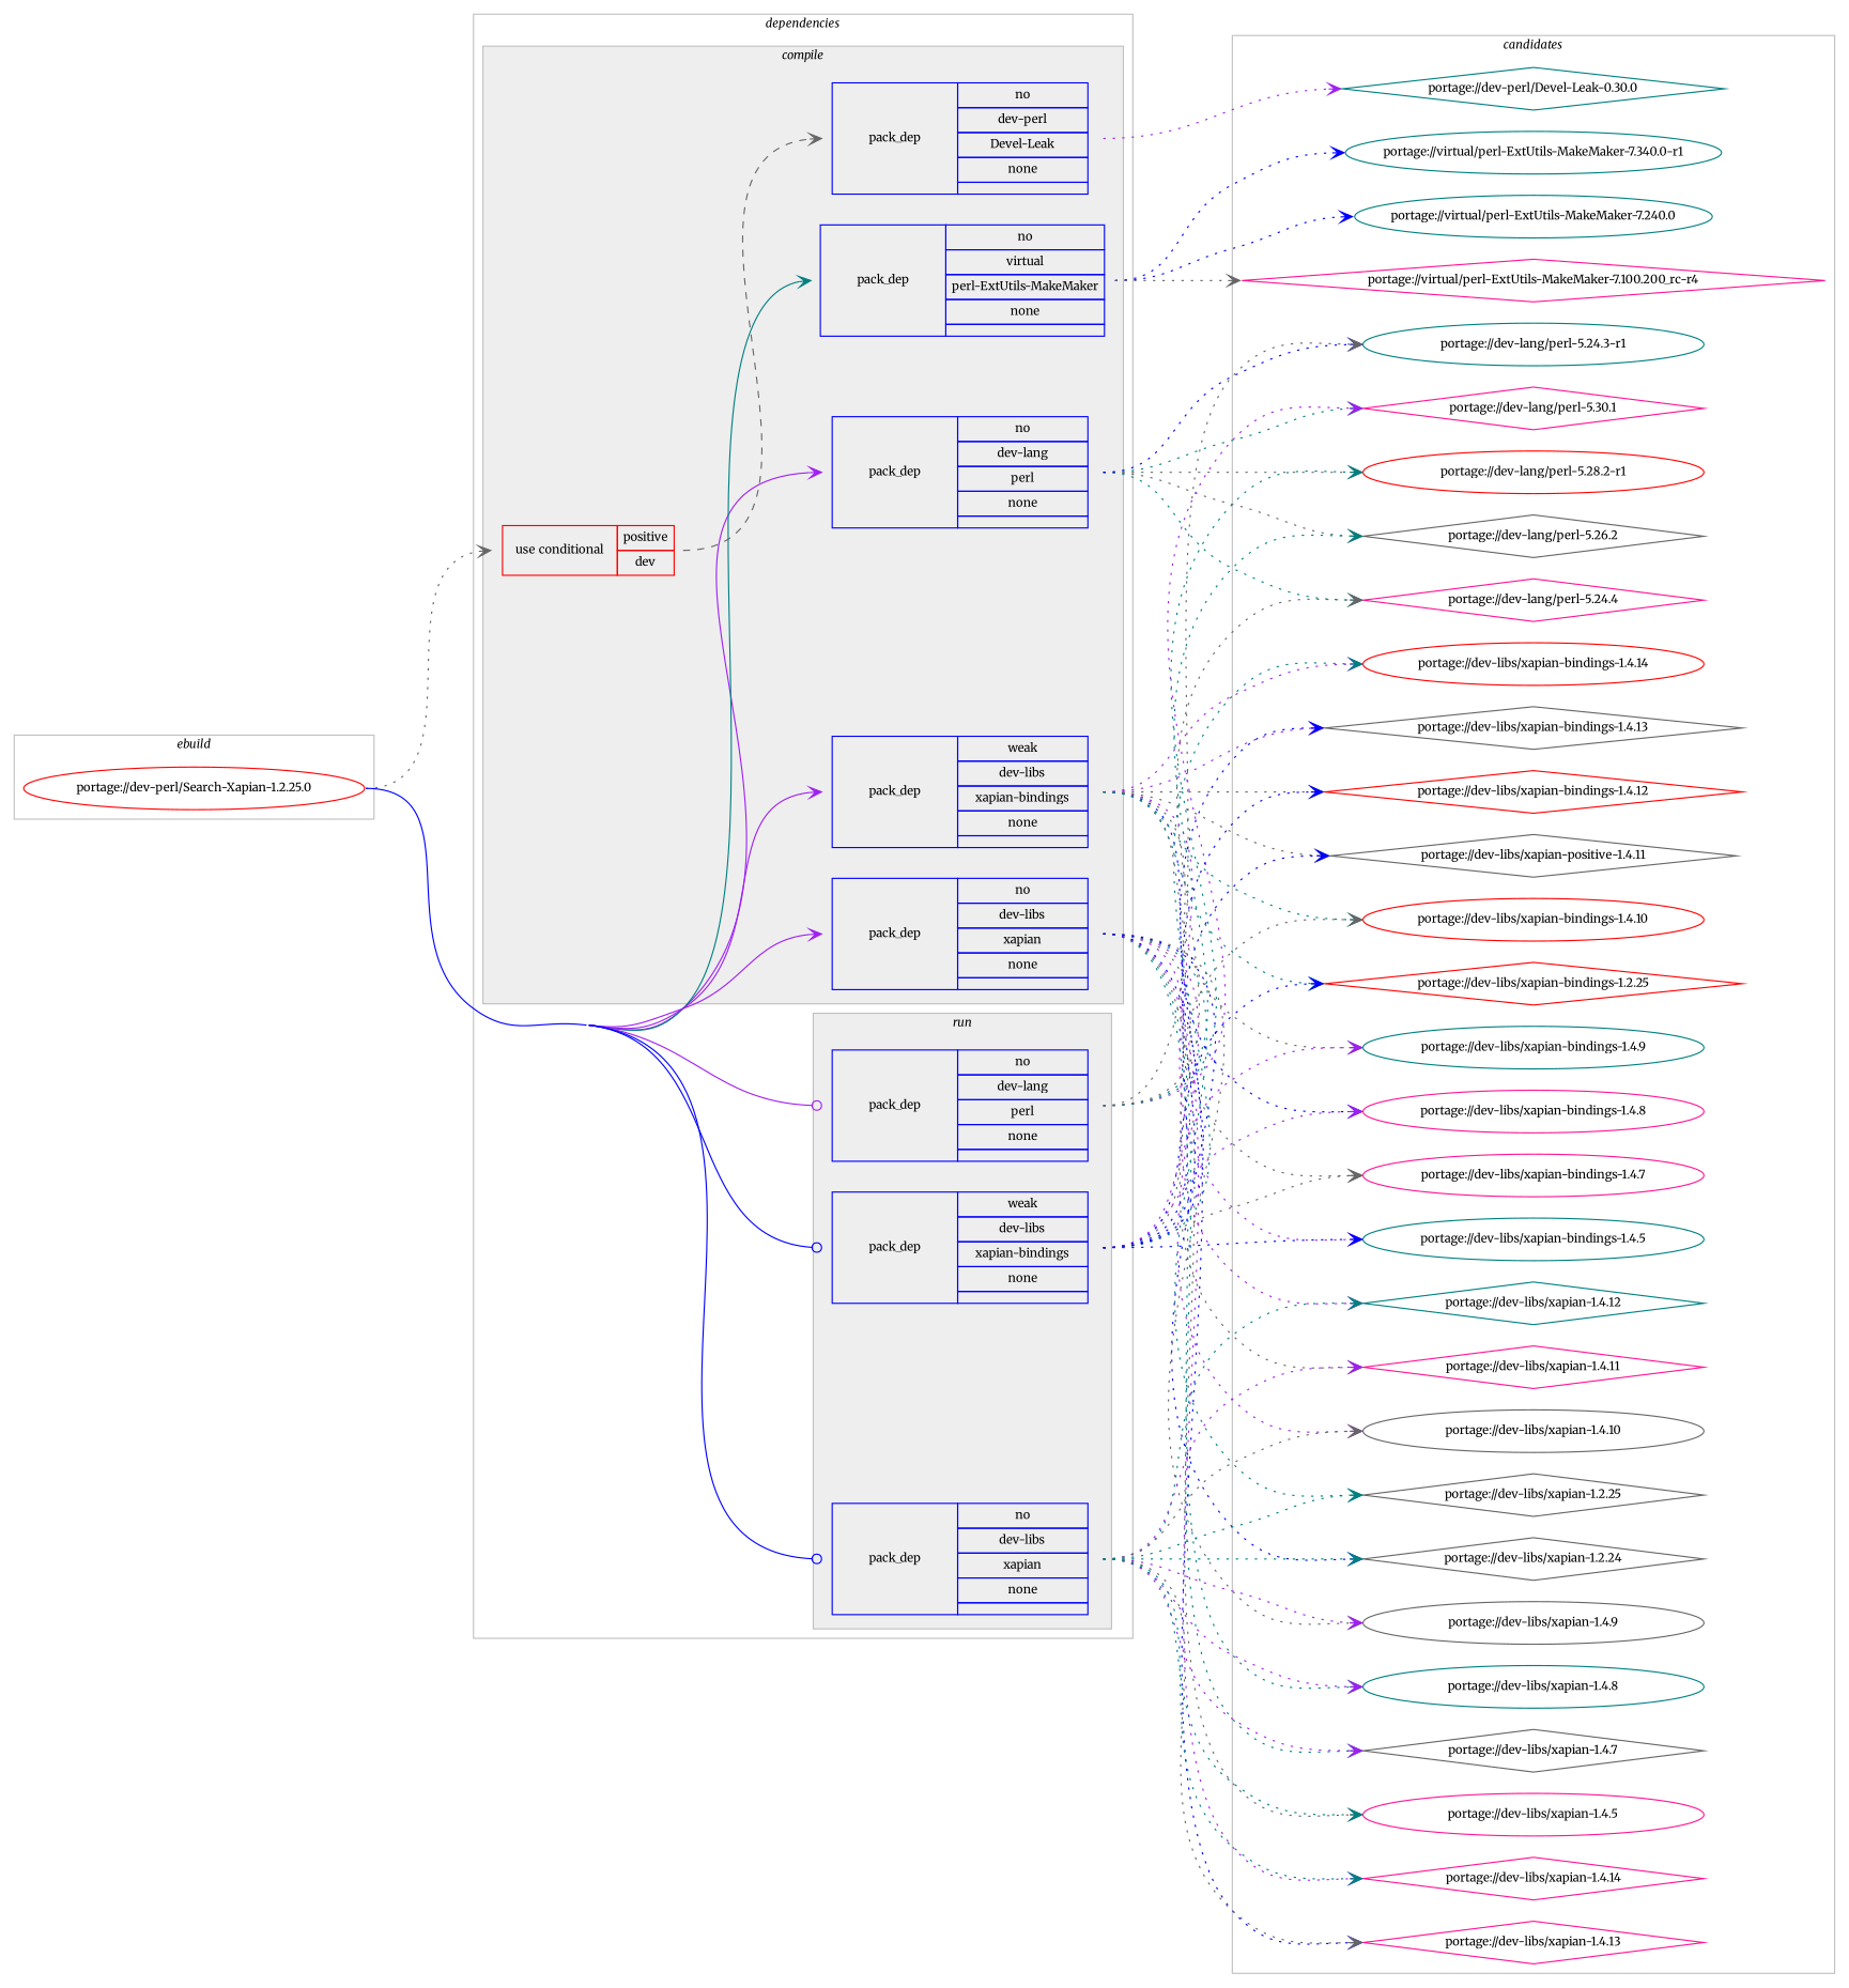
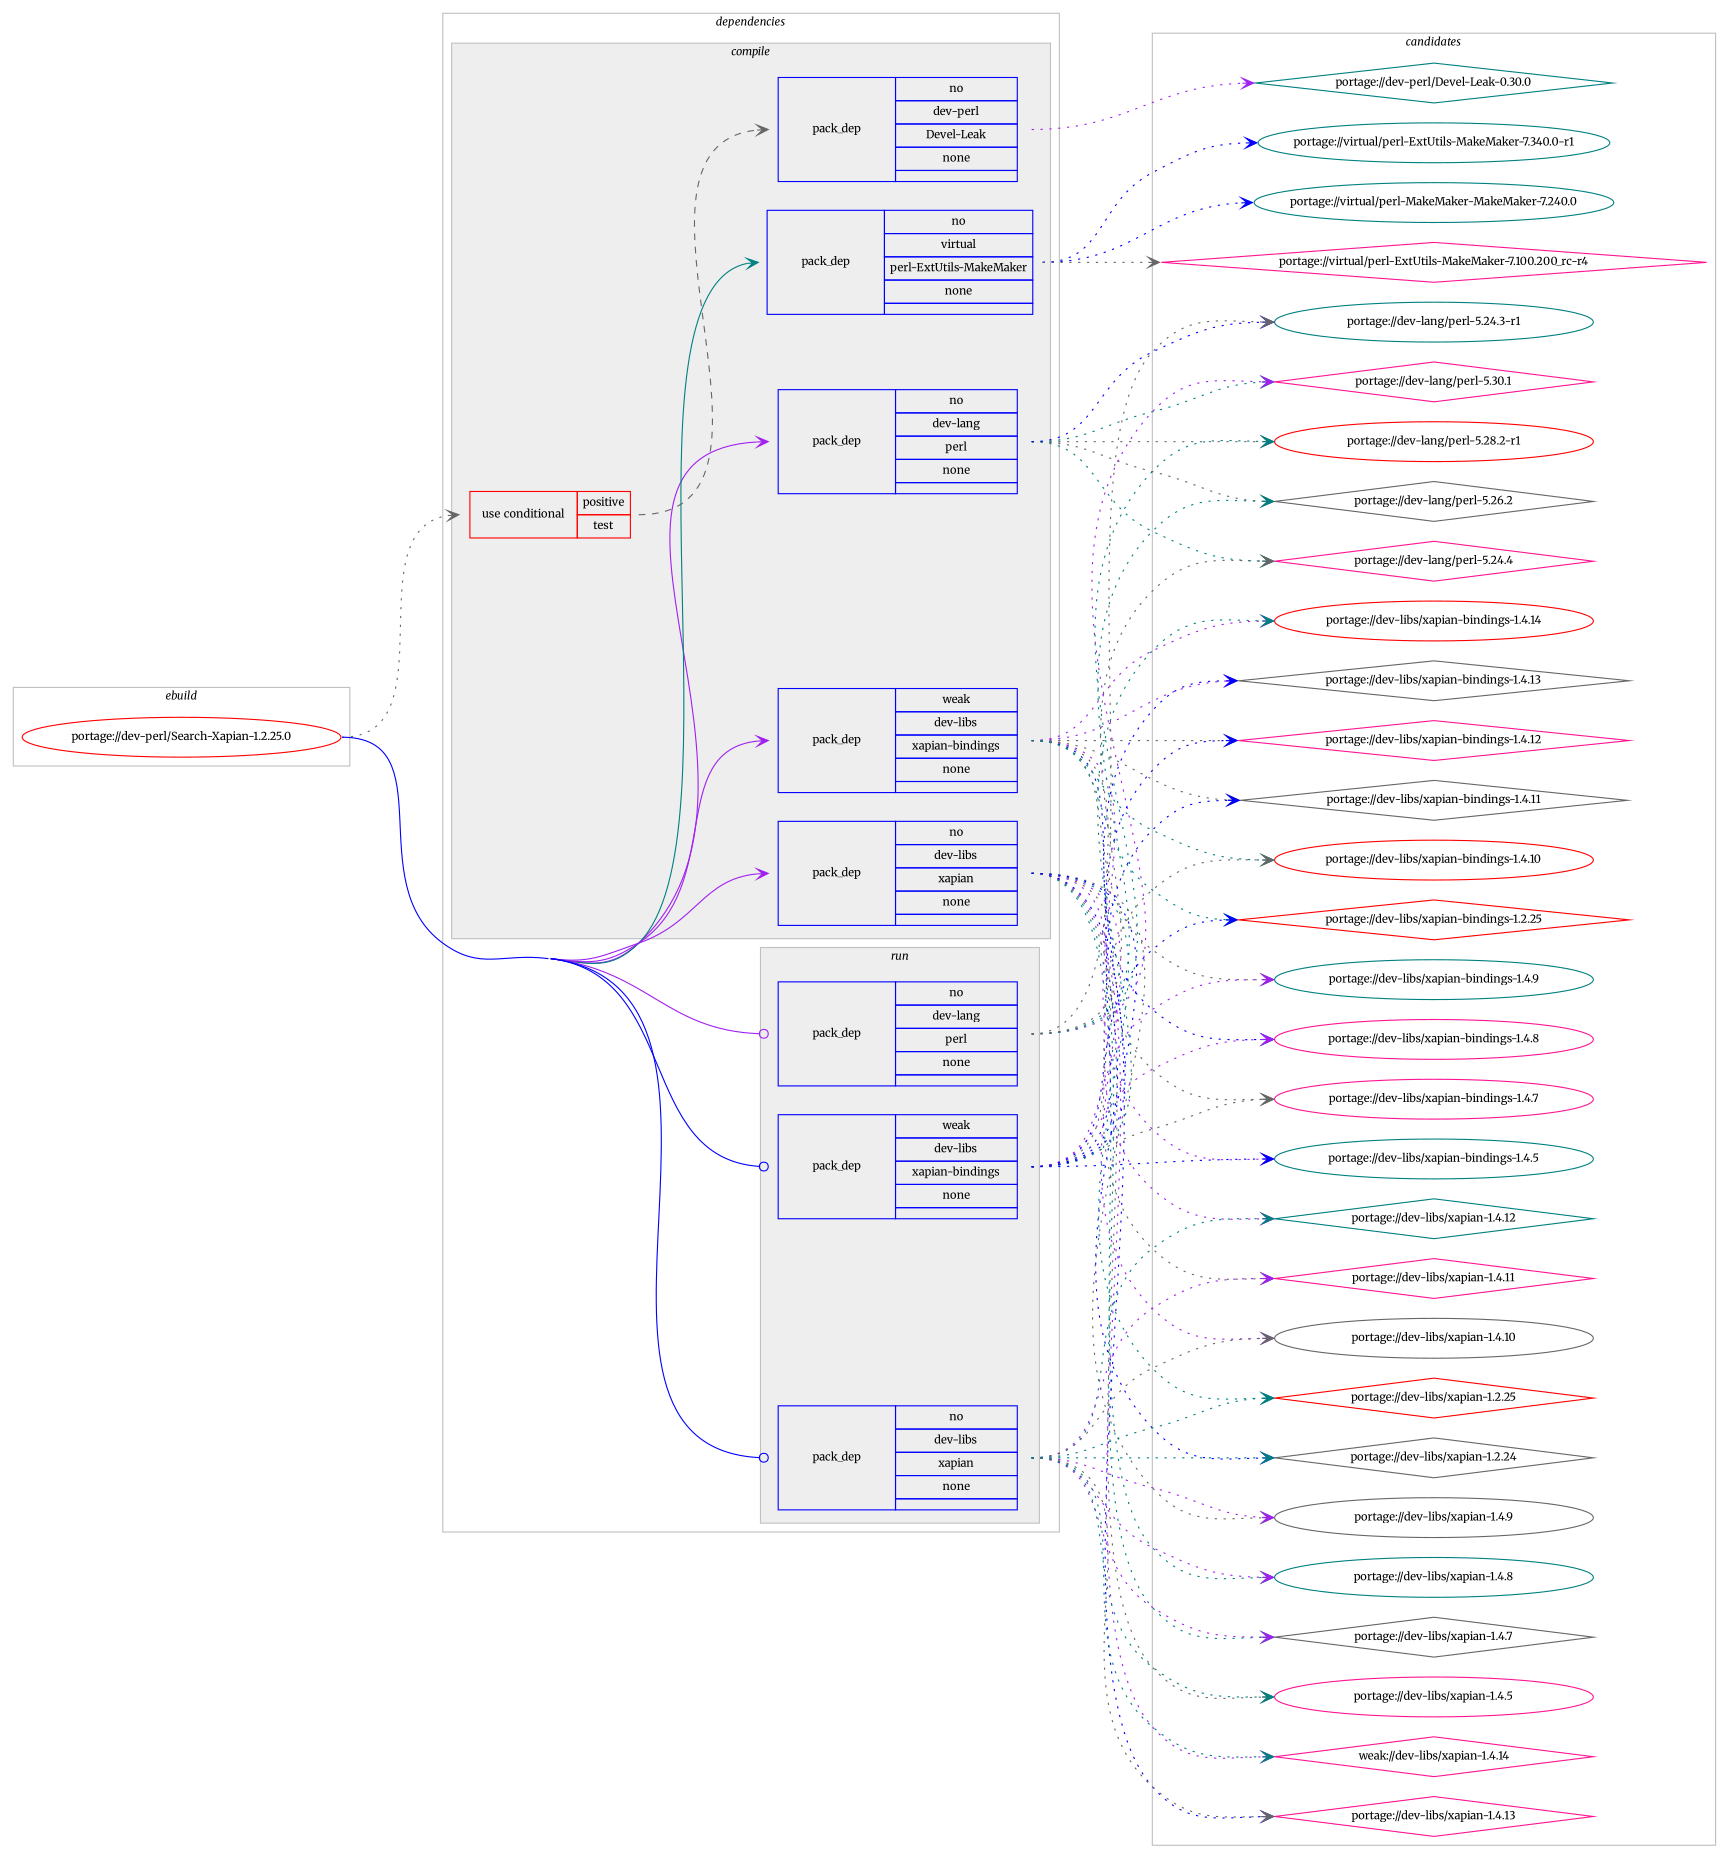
  digraph {
    compound=true
    concentrate=true
    fontname=Merriweather
    fontsize=10
    newrank=true
    rankdir=LR
    ranksep=1.5
    node [color=deeppink fontname=Merriweather fontsize=10 shape=diamond]
    edge [arrowhead=vee color=gray40 fontname=Merriweather headport=w style=dotted tailport=e weight=100]
    n1 [color=red label="portage://dev-perl/Search-Xapian-1.2.25.0" shape=ellipse width=4]
    n2 [color=blue label=<<TABLE BORDER="0" CELLBORDER="1" CELLSPACING="0" CELLPADDING="4" WIDTH="220"><TR><TD ROWSPAN="6" CELLPADDING="30">pack_dep</TD></TR><TR><TD WIDTH="110">no</TD></TR><TR><TD>dev-perl</TD></TR><TR><TD>Devel-Leak</TD></TR><TR><TD>none</TD></TR><TR><TD></TD></TR></TABLE>> shape=none]
-   n3 [color=red label=<<TABLE BORDER="0" CELLBORDER="1" CELLSPACING="0" CELLPADDING="4"><TR><TD ROWSPAN="3" CELLPADDING="10">use_conditional</TD></TR><TR><TD>positive</TD></TR><TR><TD>dev</TD></TR></TABLE>> shape=none]
+   n3 [color=red label=<<TABLE BORDER="0" CELLBORDER="1" CELLSPACING="0" CELLPADDING="4"><TR><TD ROWSPAN="3" CELLPADDING="10">use_conditional</TD></TR><TR><TD>positive</TD></TR><TR><TD>test</TD></TR></TABLE>> shape=none]
    n4 [color=blue label=<<TABLE BORDER="0" CELLBORDER="1" CELLSPACING="0" CELLPADDING="4" WIDTH="220"><TR><TD ROWSPAN="6" CELLPADDING="30">pack_dep</TD></TR><TR><TD WIDTH="110">no</TD></TR><TR><TD>dev-lang</TD></TR><TR><TD>perl</TD></TR><TR><TD>none</TD></TR><TR><TD></TD></TR></TABLE>> shape=none]
    n5 [color=blue label=<<TABLE BORDER="0" CELLBORDER="1" CELLSPACING="0" CELLPADDING="4" WIDTH="220"><TR><TD ROWSPAN="6" CELLPADDING="30">pack_dep</TD></TR><TR><TD WIDTH="110">no</TD></TR><TR><TD>dev-libs</TD></TR><TR><TD>xapian</TD></TR><TR><TD>none</TD></TR><TR><TD></TD></TR></TABLE>> shape=none]
    n6 [color=blue label=<<TABLE BORDER="0" CELLBORDER="1" CELLSPACING="0" CELLPADDING="4" WIDTH="220"><TR><TD ROWSPAN="6" CELLPADDING="30">pack_dep</TD></TR><TR><TD WIDTH="110">no</TD></TR><TR><TD>virtual</TD></TR><TR><TD>perl-ExtUtils-MakeMaker</TD></TR><TR><TD>none</TD></TR><TR><TD></TD></TR></TABLE>> shape=none]
    n7 [color=blue label=<<TABLE BORDER="0" CELLBORDER="1" CELLSPACING="0" CELLPADDING="4" WIDTH="220"><TR><TD ROWSPAN="6" CELLPADDING="30">pack_dep</TD></TR><TR><TD WIDTH="110">weak</TD></TR><TR><TD>dev-libs</TD></TR><TR><TD>xapian-bindings</TD></TR><TR><TD>none</TD></TR><TR><TD></TD></TR></TABLE>> shape=none]
    n8 [color=blue label=<<TABLE BORDER="0" CELLBORDER="1" CELLSPACING="0" CELLPADDING="4" WIDTH="220"><TR><TD ROWSPAN="6" CELLPADDING="30">pack_dep</TD></TR><TR><TD WIDTH="110">no</TD></TR><TR><TD>dev-lang</TD></TR><TR><TD>perl</TD></TR><TR><TD>none</TD></TR><TR><TD></TD></TR></TABLE>> shape=none]
    n9 [color=blue label=<<TABLE BORDER="0" CELLBORDER="1" CELLSPACING="0" CELLPADDING="4" WIDTH="220"><TR><TD ROWSPAN="6" CELLPADDING="30">pack_dep</TD></TR><TR><TD WIDTH="110">no</TD></TR><TR><TD>dev-libs</TD></TR><TR><TD>xapian</TD></TR><TR><TD>none</TD></TR><TR><TD></TD></TR></TABLE>> shape=none]
    n10 [color=blue label=<<TABLE BORDER="0" CELLBORDER="1" CELLSPACING="0" CELLPADDING="4" WIDTH="220"><TR><TD ROWSPAN="6" CELLPADDING="30">pack_dep</TD></TR><TR><TD WIDTH="110">weak</TD></TR><TR><TD>dev-libs</TD></TR><TR><TD>xapian-bindings</TD></TR><TR><TD>none</TD></TR><TR><TD></TD></TR></TABLE>> shape=none]
    n11 [color=teal label="portage://dev-perl/Devel-Leak-0.30.0" width=4]
    n12 [label="portage://dev-lang/perl-5.30.1" width=4]
    n13 [color=red label="portage://dev-lang/perl-5.28.2-r1" shape=ellipse width=4]
    n14 [color=gray40 label="portage://dev-lang/perl-5.26.2" width=4]
    n15 [label="portage://dev-lang/perl-5.24.4" width=4]
    n16 [color=teal label="portage://dev-lang/perl-5.24.3-r1" shape=ellipse width=4]
    n17 [color=gray40 label="portage://dev-libs/xapian-1.4.9" shape=ellipse width=4]
    n18 [color=teal label="portage://dev-libs/xapian-1.4.8" shape=ellipse width=4]
    n19 [color=gray40 label="portage://dev-libs/xapian-1.4.7" width=4]
    n20 [label="portage://dev-libs/xapian-1.4.5" shape=ellipse width=4]
-   n21 [label="portage://dev-libs/xapian-1.4.14" width=4]
+   n21 [label="weak://dev-libs/xapian-1.4.14" width=4]
    n22 [label="portage://dev-libs/xapian-1.4.13" width=4]
    n23 [color=teal label="portage://dev-libs/xapian-1.4.12" width=4]
    n24 [label="portage://dev-libs/xapian-1.4.11" width=4]
    n25 [color=gray40 label="portage://dev-libs/xapian-1.4.10" shape=ellipse width=4]
-   n26 [color=gray40 label="portage://dev-libs/xapian-1.2.25" width=4]
+   n26 [color=red label="portage://dev-libs/xapian-1.2.25" width=4]
    n27 [color=gray40 label="portage://dev-libs/xapian-1.2.24" width=4]
    n28 [color=teal label="portage://virtual/perl-ExtUtils-MakeMaker-7.340.0-r1" shape=ellipse width=4]
-   n29 [color=teal label="portage://virtual/perl-ExtUtils-MakeMaker-7.240.0" shape=ellipse width=4]
+   n29 [color=teal label="portage://virtual/perl-MakeMaker-MakeMaker-7.240.0" shape=ellipse width=4]
    n30 [label="portage://virtual/perl-ExtUtils-MakeMaker-7.100.200_rc-r4" width=4]
    n31 [color=teal label="portage://dev-libs/xapian-bindings-1.4.9" shape=ellipse width=4]
    n32 [label="portage://dev-libs/xapian-bindings-1.4.8" shape=ellipse width=4]
    n33 [label="portage://dev-libs/xapian-bindings-1.4.7" shape=ellipse width=4]
    n34 [color=teal label="portage://dev-libs/xapian-bindings-1.4.5" shape=ellipse width=4]
    n35 [color=red label="portage://dev-libs/xapian-bindings-1.4.14" shape=ellipse width=4]
    n36 [color=gray40 label="portage://dev-libs/xapian-bindings-1.4.13" width=4]
-   n37 [color=red label="portage://dev-libs/xapian-bindings-1.4.12" width=4]
-   n38 [color=gray40 label="portage://dev-libs/xapian-positive-1.4.11" width=4]
+   n37 [label="portage://dev-libs/xapian-bindings-1.4.12" width=4]
+   n38 [color=gray40 label="portage://dev-libs/xapian-bindings-1.4.11" width=4]
    n39 [color=red label="portage://dev-libs/xapian-bindings-1.4.10" shape=ellipse width=4]
    n40 [color=red label="portage://dev-libs/xapian-bindings-1.2.25" width=4]
    subgraph cluster_1 {
      color=gray
      label=<<i>ebuild</i>>
      n1
    }
    subgraph cluster_2 {
      color=gray
      label=<<i>dependencies</i>>
      subgraph cluster_3 {
        color=gray
        fillcolor="#eeeeee"
        label=<<i>compile</i>>
        style=filled
        subgraph sub_4 {
          color=gray
          fillcolor="#eeeeee"
          label=<<i>compile</i>>
          style=filled
          n3
          subgraph sub_5 {
            color=gray
            fillcolor="#eeeeee"
            label=<<i>compile</i>>
            style=filled
            n2
          }
        }
        subgraph sub_6 {
          color=gray
          fillcolor="#eeeeee"
          label=<<i>compile</i>>
          style=filled
          n4
        }
        subgraph sub_7 {
          color=gray
          fillcolor="#eeeeee"
          label=<<i>compile</i>>
          style=filled
          n5
        }
        subgraph sub_8 {
          color=gray
          fillcolor="#eeeeee"
          label=<<i>compile</i>>
          style=filled
          n6
        }
        subgraph sub_9 {
          color=gray
          fillcolor="#eeeeee"
          label=<<i>compile</i>>
          style=filled
          n7
        }
      }
      subgraph cluster_10 {
        color=gray
        fillcolor="#eeeeee"
        label=<<i>compile and run</i>>
        style=filled
      }
      subgraph cluster_11 {
        color=gray
        fillcolor="#eeeeee"
        label=<<i>run</i>>
        style=filled
        subgraph sub_12 {
          color=gray
          fillcolor="#eeeeee"
          label=<<i>run</i>>
          style=filled
          n8
        }
        subgraph sub_13 {
          color=gray
          fillcolor="#eeeeee"
          label=<<i>run</i>>
          style=filled
          n9
        }
        subgraph sub_14 {
          color=gray
          fillcolor="#eeeeee"
          label=<<i>run</i>>
          style=filled
          n10
        }
      }
    }
    subgraph cluster_15 {
      color=gray
      label=<<i>candidates</i>>
      rank=same
      subgraph sub_16 {
        color=black
        label=<<i>candidates</i>>
        nodesep=1
        rank=same
        n11
      }
      subgraph sub_17 {
        color=black
        label=<<i>candidates</i>>
        nodesep=1
        rank=same
        n12
        n13
        n14
        n15
        n16
      }
      subgraph sub_18 {
        color=black
        label=<<i>candidates</i>>
        nodesep=1
        rank=same
        n17
        n18
        n19
        n20
        n21
        n22
        n23
        n24
        n25
        n26
        n27
      }
      subgraph sub_19 {
        color=black
        label=<<i>candidates</i>>
        nodesep=1
        rank=same
        n28
        n29
        n30
      }
      subgraph sub_20 {
        color=black
        label=<<i>candidates</i>>
        nodesep=1
        rank=same
        n31
        n32
        n33
        n34
        n35
        n36
        n37
        n38
        n39
        n40
      }
      subgraph sub_21 {
        color=black
        label=<<i>candidates</i>>
        nodesep=1
        rank=same
        n12
        n13
        n14
        n15
        n16
      }
      subgraph sub_22 {
        color=black
        label=<<i>candidates</i>>
        nodesep=1
        rank=same
        n17
        n18
        n19
        n20
        n21
        n22
        n23
        n24
        n25
        n26
        n27
      }
      subgraph sub_23 {
        color=black
        label=<<i>candidates</i>>
        nodesep=1
        rank=same
        n31
        n32
        n33
        n34
        n35
        n36
        n37
        n38
        n39
        n40
      }
    }
    n1 -> n3 [weight=20]
    n1 -> n4 [color=purple style=solid weight=20]
    n1 -> n5 [color=purple style=solid weight=20]
    n1 -> n6 [color=teal style=solid weight=20]
    n1 -> n7 [color=purple style=solid weight=20]
    n1 -> n8 [arrowhead=odot color=purple style=solid weight=20]
    n1 -> n9 [arrowhead=odot color=blue style=solid weight=20]
    n1 -> n10 [arrowhead=odot color=blue style=solid weight=20]
    n2 -> n11 [color=purple]
    n3 -> n2 [style=dashed weight=20]
    n4 -> n12 [color=teal]
    n4 -> n13
    n4 -> n14
    n4 -> n15 [color=teal]
    n4 -> n16 [color=blue]
    n5 -> n17
    n5 -> n18 [color=teal]
    n5 -> n19 [color=teal]
    n5 -> n20
    n5 -> n21 [color=purple]
    n5 -> n22 [color=blue]
    n5 -> n23 [color=purple]
    n5 -> n24
    n5 -> n25 [color=purple]
    n5 -> n26 [color=teal]
    n5 -> n27 [color=blue]
    n6 -> n28 [color=blue]
    n6 -> n29 [color=blue]
    n6 -> n30
    n7 -> n31
    n7 -> n32 [color=blue]
    n7 -> n33
    n7 -> n34 [color=purple]
    n7 -> n35 [color=purple]
    n7 -> n36 [color=purple]
    n7 -> n37
    n7 -> n38
    n7 -> n39 [color=teal]
    n7 -> n40 [color=teal]
    n8 -> n12 [color=purple]
    n8 -> n13 [color=teal]
    n8 -> n14 [color=teal]
    n8 -> n15
    n8 -> n16
    n9 -> n17 [color=purple]
    n9 -> n18 [color=purple]
    n9 -> n19 [color=purple]
    n9 -> n20 [color=teal]
    n9 -> n21 [color=teal]
    n9 -> n22
    n9 -> n23 [color=teal]
    n9 -> n24 [color=purple]
    n9 -> n25
    n9 -> n26 [color=teal]
    n9 -> n27 [color=teal]
    n10 -> n31 [color=purple]
    n10 -> n32 [color=purple]
    n10 -> n33
    n10 -> n34 [color=blue]
    n10 -> n35 [color=teal]
    n10 -> n36 [color=blue]
    n10 -> n37 [color=blue]
    n10 -> n38 [color=blue]
    n10 -> n39
    n10 -> n40 [color=blue]
  }
